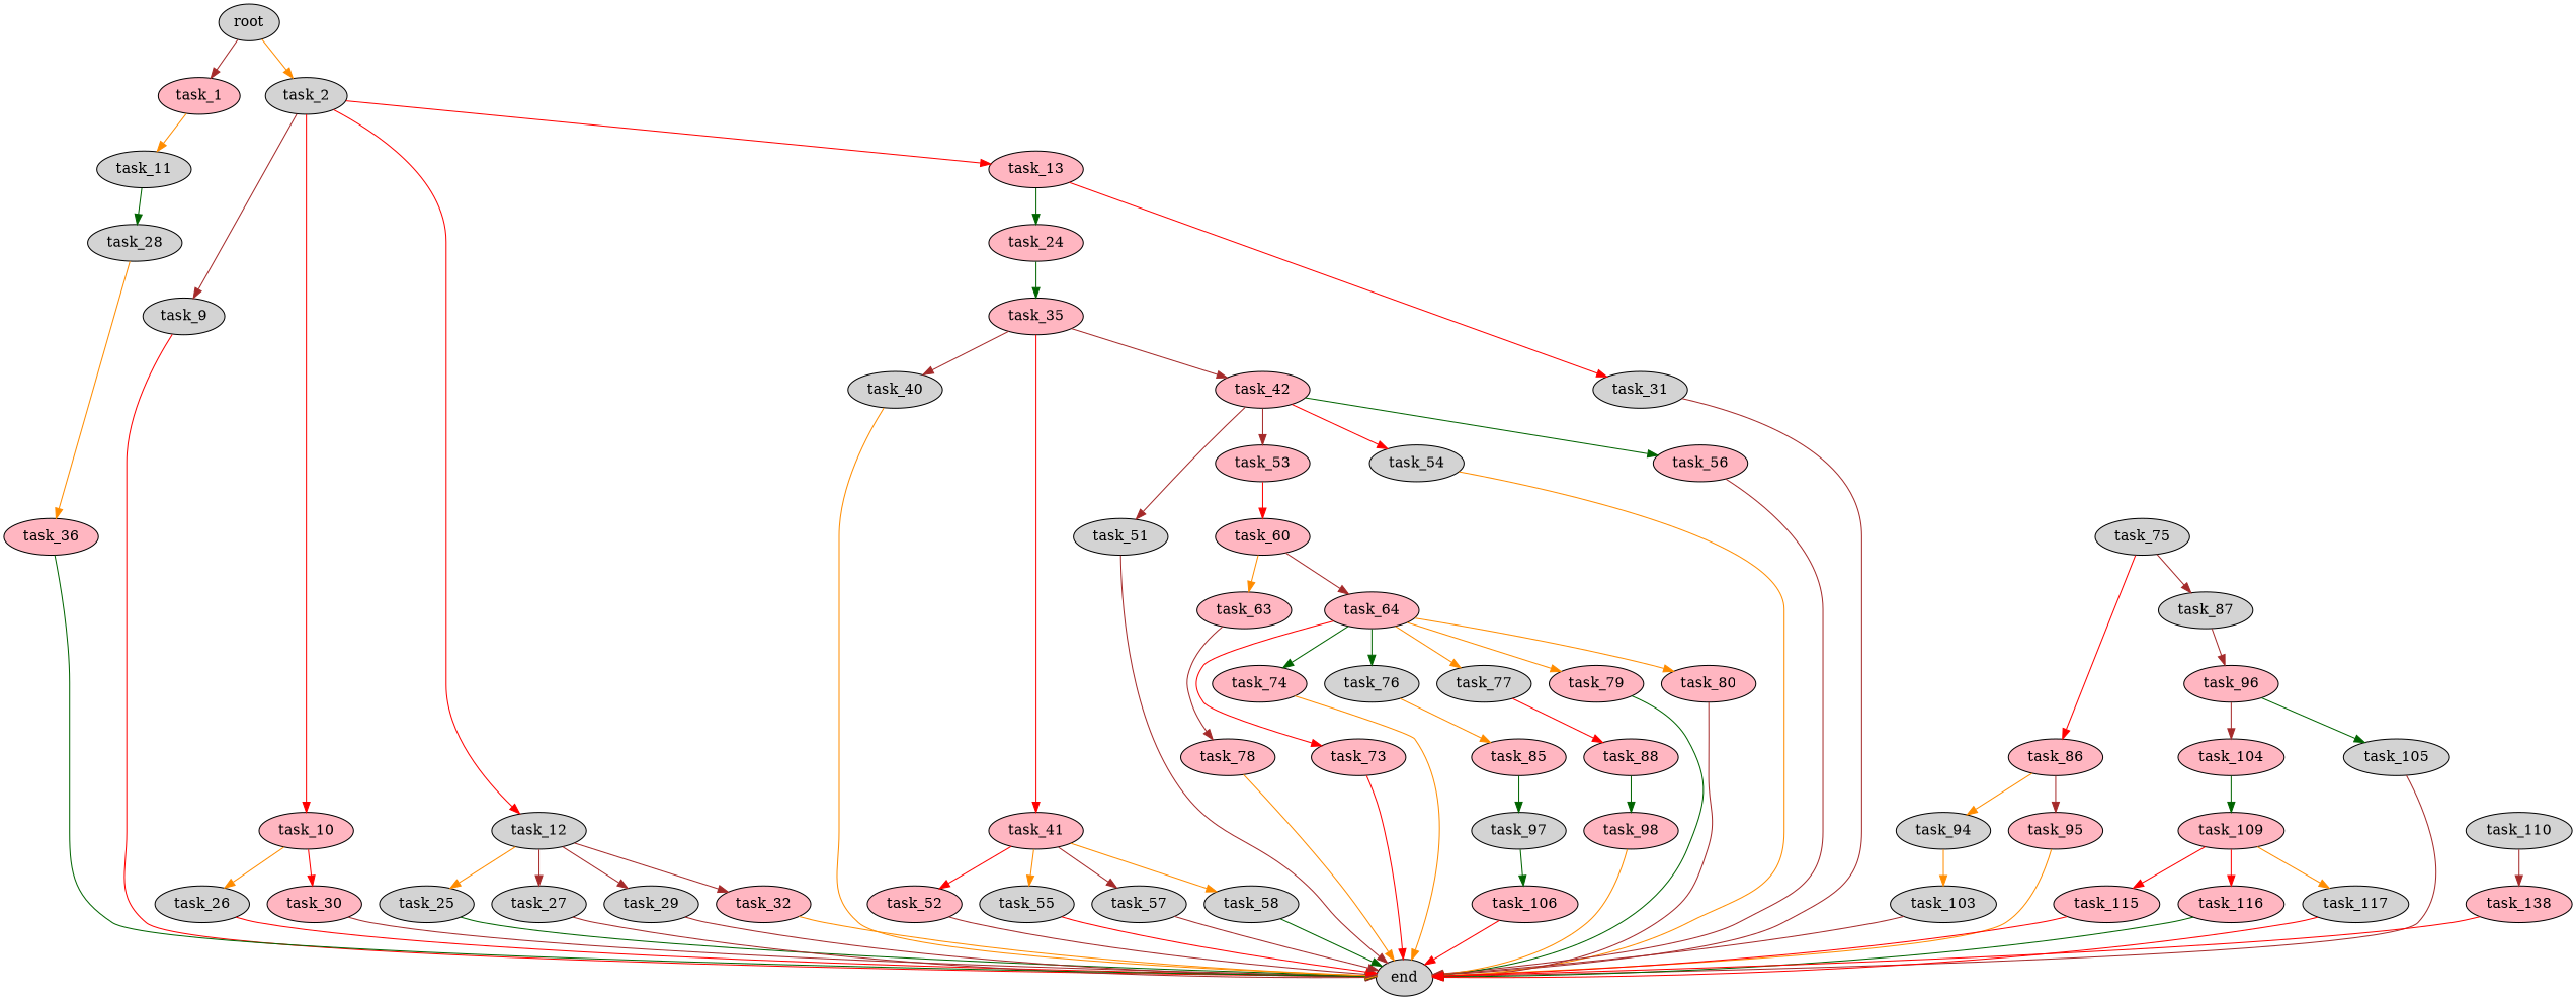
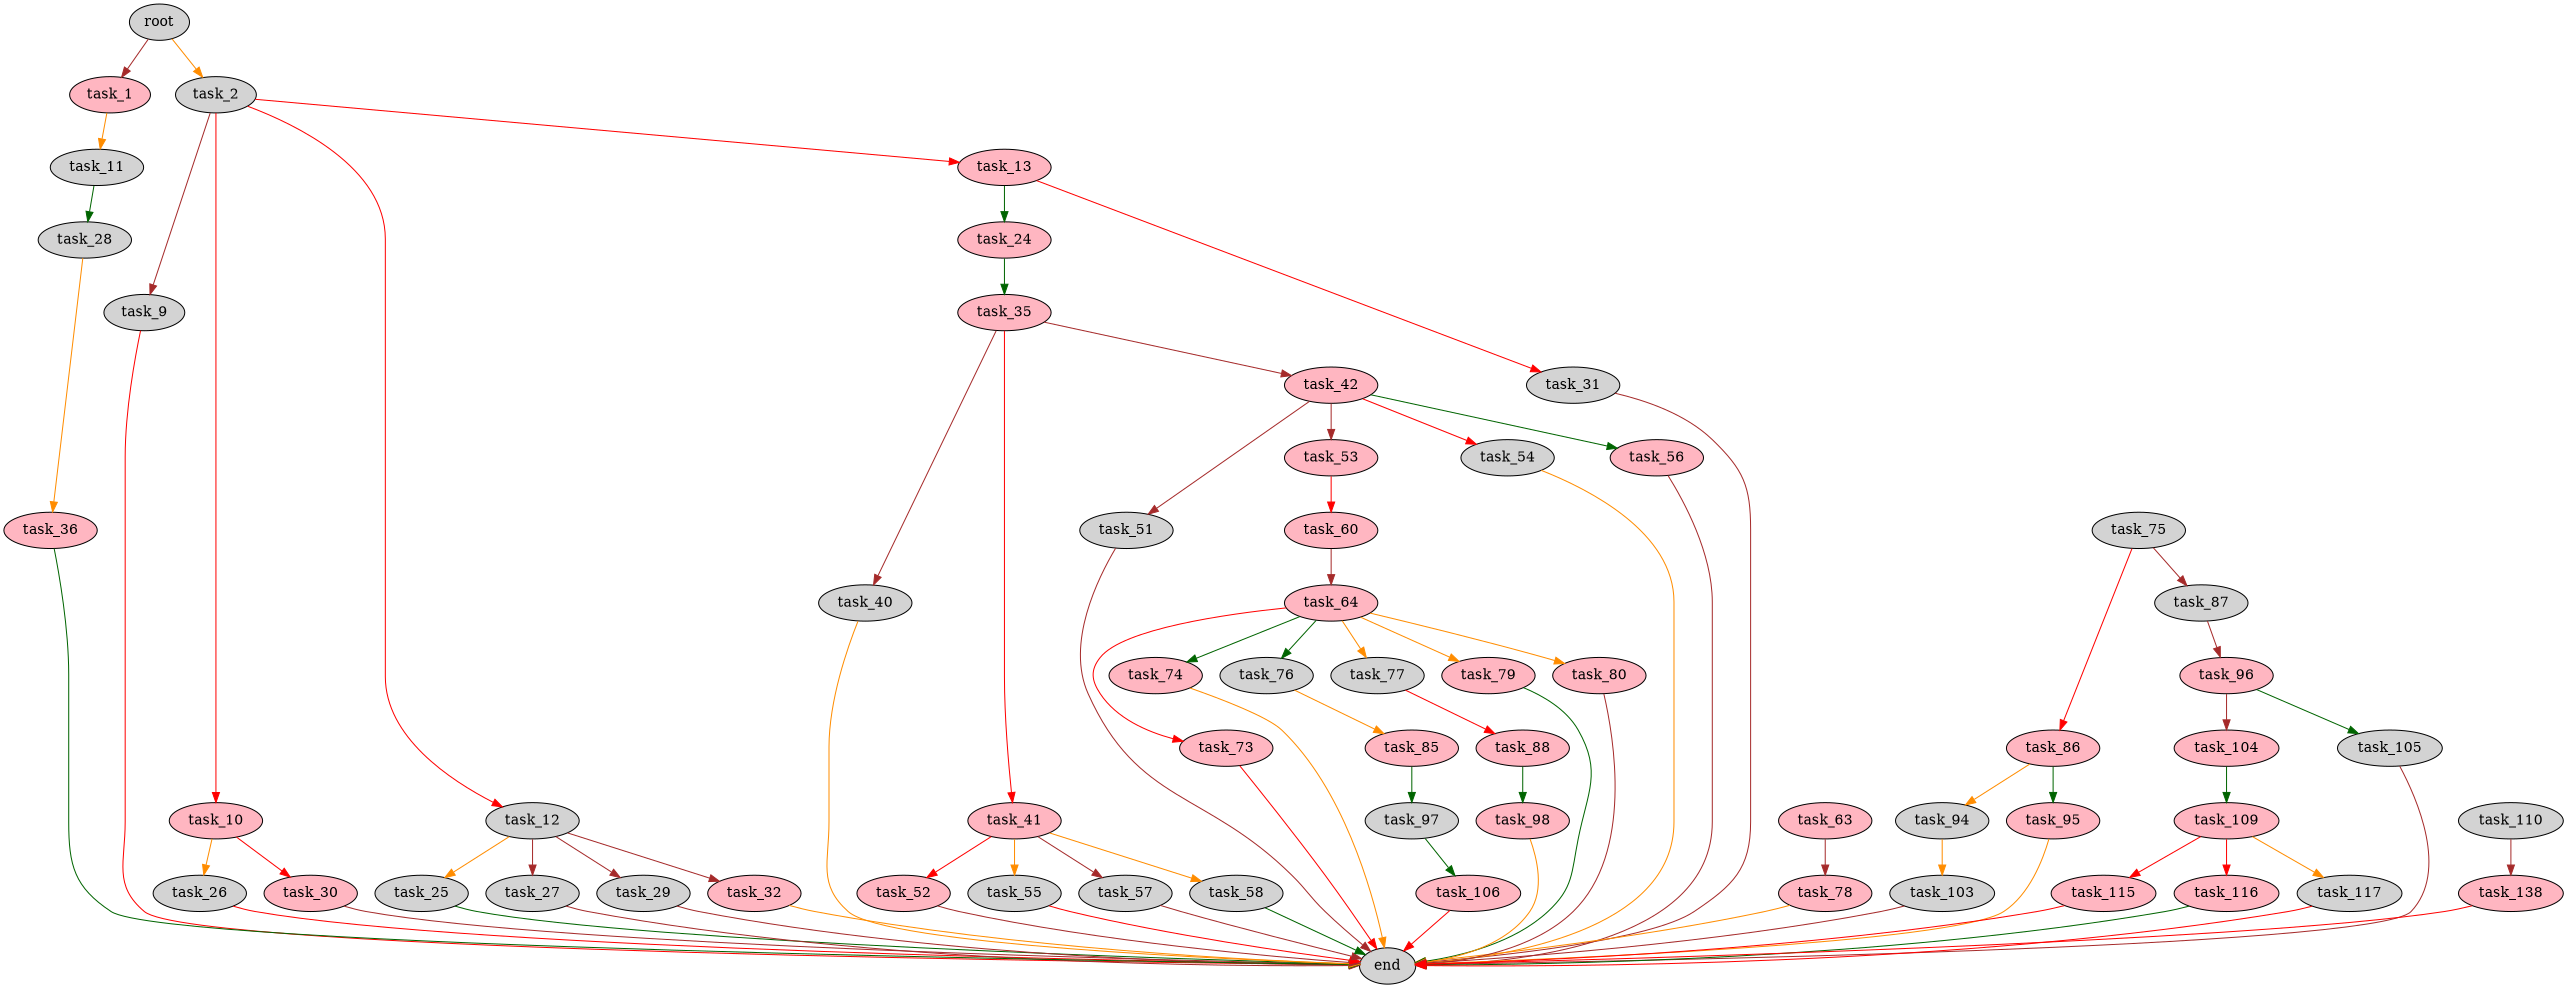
  digraph {
    node [fillcolor=lightpink style=filled]
    edge [color=brown]
    root [fillcolor=lightgrey]
    task_1
    task_2 [fillcolor=lightgrey]
    task_11 [fillcolor=lightgrey]
    task_9 [fillcolor=lightgrey]
    task_10
    task_12 [fillcolor=lightgrey]
    task_13
    task_28 [fillcolor=lightgrey]
    end [fillcolor=lightgrey]
    task_26 [fillcolor=lightgrey]
    task_30
    task_25 [fillcolor=lightgrey]
    task_27 [fillcolor=lightgrey]
    task_29 [fillcolor=lightgrey]
    task_32
    task_24
    task_31 [fillcolor=lightgrey]
    task_36
    task_35
    task_40 [fillcolor=lightgrey]
    task_41
    task_42
    task_52
    task_55 [fillcolor=lightgrey]
    task_57 [fillcolor=lightgrey]
    task_58 [fillcolor=lightgrey]
    task_51 [fillcolor=lightgrey]
    task_53
    task_54 [fillcolor=lightgrey]
    task_56
    task_60
    task_63
    task_64
    task_78
    task_73
    task_74
    task_76 [fillcolor=lightgrey]
    task_77 [fillcolor=lightgrey]
    task_79
    task_80
    task_75 [fillcolor=lightgrey]
    task_86
    task_87 [fillcolor=lightgrey]
    task_85
    task_88
    task_94 [fillcolor=lightgrey]
    task_95
    task_96
    task_97 [fillcolor=lightgrey]
    task_98
    task_103 [fillcolor=lightgrey]
    task_104
    task_105 [fillcolor=lightgrey]
    task_106
    task_109
    task_115
    task_116
    task_117 [fillcolor=lightgrey]
    task_110 [fillcolor=lightgrey]
    n61 [label=task_138]
    root -> task_1
    root -> task_2 [color=darkorange]
    task_1 -> task_11 [color=darkorange]
    task_2 -> task_9
    task_2 -> task_10 [color=red]
    task_2 -> task_12 [color=red]
    task_2 -> task_13 [color=red]
    task_11 -> task_28 [color=darkgreen]
    task_9 -> end [color=red]
    task_10 -> task_26 [color=darkorange]
    task_10 -> task_30 [color=red]
    task_12 -> task_25 [color=darkorange]
    task_12 -> task_27
    task_12 -> task_29
    task_12 -> task_32
    task_13 -> task_24 [color=darkgreen]
    task_13 -> task_31 [color=red]
    task_28 -> task_36 [color=darkorange]
    task_26 -> end [color=red]
    task_30 -> end
    task_25 -> end [color=darkgreen]
    task_27 -> end
    task_29 -> end
    task_32 -> end [color=darkorange]
    task_24 -> task_35 [color=darkgreen]
    task_31 -> end
    task_36 -> end [color=darkgreen]
    task_35 -> task_40
    task_35 -> task_41 [color=red]
    task_35 -> task_42
    task_40 -> end [color=darkorange]
    task_41 -> task_52 [color=red]
    task_41 -> task_55 [color=darkorange]
    task_41 -> task_57
    task_41 -> task_58 [color=darkorange]
    task_42 -> task_51
    task_42 -> task_53
    task_42 -> task_54 [color=red]
    task_42 -> task_56 [color=darkgreen]
    task_52 -> end
    task_55 -> end [color=red]
    task_57 -> end
    task_58 -> end [color=darkgreen]
    task_51 -> end
    task_53 -> task_60 [color=red]
    task_54 -> end [color=darkorange]
    task_56 -> end
-   task_60 -> task_63 [color=darkorange]
    task_60 -> task_64
    task_63 -> task_78
    task_64 -> task_73 [color=red]
    task_64 -> task_74 [color=darkgreen]
    task_64 -> task_76 [color=darkgreen]
    task_64 -> task_77 [color=darkorange]
    task_64 -> task_79 [color=darkorange]
    task_64 -> task_80 [color=darkorange]
    task_78 -> end [color=darkorange]
    task_73 -> end [color=red]
    task_74 -> end [color=darkorange]
    task_76 -> task_85 [color=darkorange]
    task_77 -> task_88 [color=red]
    task_79 -> end [color=darkgreen]
    task_80 -> end
    task_75 -> task_86 [color=red]
    task_75 -> task_87
    task_86 -> task_94 [color=darkorange]
-   task_86 -> task_95
+   task_86 -> task_95 [color=darkgreen]
    task_87 -> task_96
    task_85 -> task_97 [color=darkgreen]
    task_88 -> task_98 [color=darkgreen]
    task_94 -> task_103 [color=darkorange]
    task_95 -> end [color=darkorange]
    task_96 -> task_104
    task_96 -> task_105 [color=darkgreen]
    task_97 -> task_106 [color=darkgreen]
    task_98 -> end [color=darkorange]
    task_103 -> end
    task_104 -> task_109 [color=darkgreen]
    task_105 -> end
    task_106 -> end [color=red]
    task_109 -> task_115 [color=red]
    task_109 -> task_116 [color=red]
    task_109 -> task_117 [color=darkorange]
    task_115 -> end [color=red]
    task_116 -> end [color=darkgreen]
    task_117 -> end [color=red]
    task_110 -> n61
    n61 -> end [color=red]
  }
